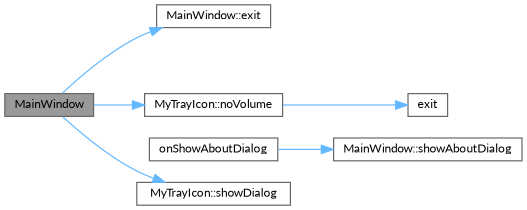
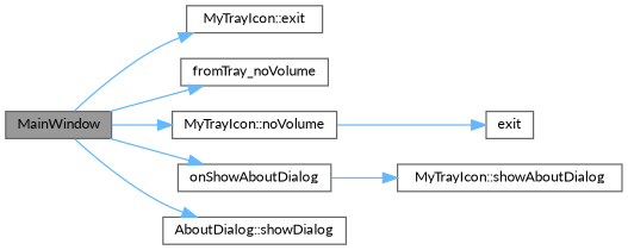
  digraph {
    fontname=Lato
    rankdir=LR
    node [color=grey40 fillcolor=white fontname=Lato fontsize=10 shape=box style=filled]
    edge [color=steelblue1 fontname=Lato fontsize=10 labelfontname=Helvetica labelfontsize=10 style=solid]
    n1 [color=gray40 fillcolor=grey60 fontcolor=black height=0.2 label=MainWindow width=0.4]
-   n2 [height=0.2 label="MainWindow::exit" width=0.4]
+   n2 [height=0.2 label="MyTrayIcon::exit" width=0.4]
+   n3 [height=0.2 label=fromTray_noVolume width=0.4]
    n4 [height=0.2 label="MyTrayIcon::noVolume" width=0.4]
    n5 [height=0.2 label=onShowAboutDialog width=0.4]
-   n6 [height=0.2 label="MyTrayIcon::showDialog" width=0.4]
+   n6 [height=0.2 label="AboutDialog::showDialog" width=0.4]
    n7 [height=0.2 label=exit width=0.4]
-   n8 [height=0.2 label="MainWindow::showAboutDialog" width=0.4]
+   n8 [height=0.2 label="MyTrayIcon::showAboutDialog" width=0.4]
    n1 -> n2
+   n1 -> n3
    n1 -> n4
+   n1 -> n5
    n1 -> n6
    n4 -> n7
    n5 -> n8
  }
